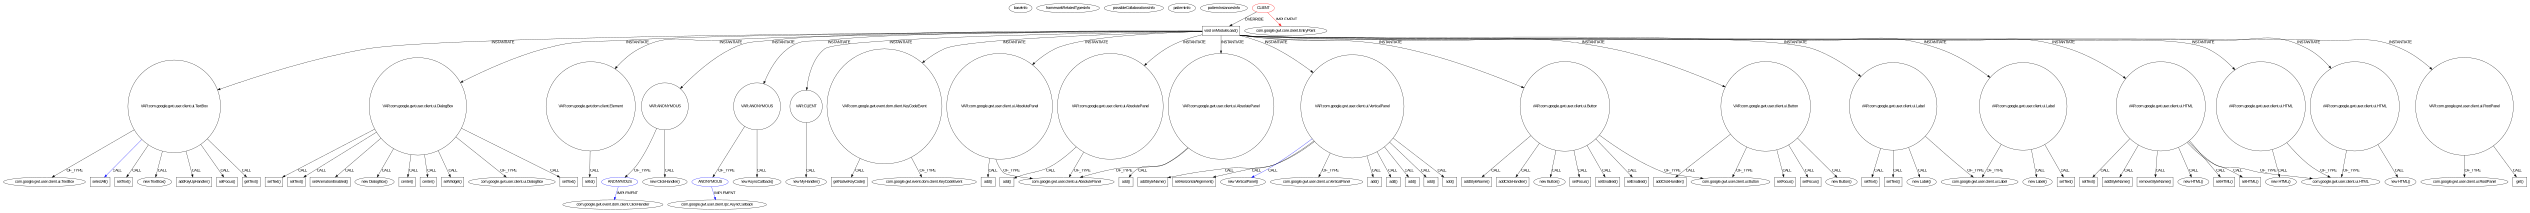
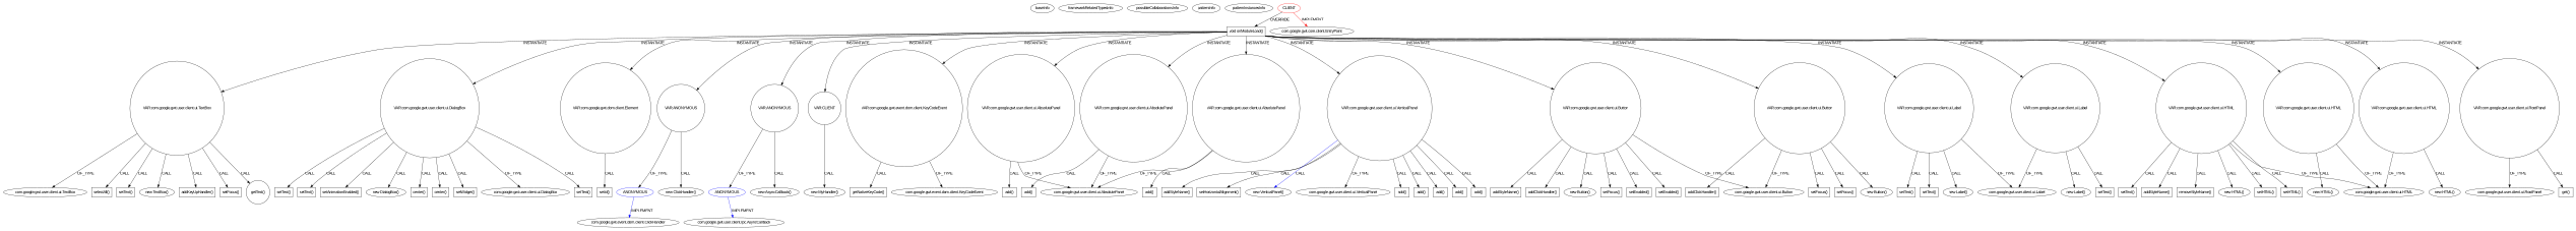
  digraph {
    fontname="Liberation Sans"
    node [fontname="Liberation Sans" isFrameworkType=false vertexType=INSIDE_CALL shape=box]
    edge [fontname="Liberation Sans"]
    baseInfo [category=pattern graphId=228 isAnonymous=false possibleRelation=true isFrameworkType="" vertexType="" shape=""]
    frameworkRelatedTypesInfo [0="com.google.gwt.core.client.EntryPoint" isFrameworkType="" vertexType="" shape=""]
    possibleCollaborationsInfo [0="228~INSTANTIATION-OVERRIDING_METHOD_DECLARATION-~com.google.gwt.core.client.EntryPoint ~com.google.gwt.event.dom.client.ClickHandler ~false~true" 1="228~INSTANTIATION-OVERRIDING_METHOD_DECLARATION-~com.google.gwt.core.client.EntryPoint ~com.google.gwt.user.client.rpc.AsyncCallback ~false~true" isFrameworkType="" vertexType="" shape=""]
    patternInfo [frequency=4.0 patternRootClient=0 isFrameworkType="" vertexType="" shape=""]
    patternInstancesInfo [0="lferna-Padel~/lferna-Padel/Padel-master/src/padel/client/Padel.java~Padel~3621" 1="marchold-BandRidesServer~/marchold-BandRidesServer/BandRidesServer-master/Band-Rides-Server/src/com/catglo/bandridesserver/client/Band_Rides_Server.java~Band_Rides_Server~3705" 2="hershal-supertictactoe~/hershal-supertictactoe/supertictactoe-master/src/com/supertictactoe/supertictactoe/client/SuperTicTacToe.java~SuperTicTacToe~1407" 3="bobvash-Resolution-Tracker~/bobvash-Resolution-Tracker/Resolution-Tracker-master/ResolutionTracker/src/com/bobvash/resolutiontracker/client/ResolutionTracker.java~ResolutionTracker~863" isFrameworkType="" vertexType="" shape=""]
    n6 [label="new TextBox()" vertexType=CONSTRUCTOR_CALL shape=""]
    n7 [label="VAR:com.google.gwt.user.client.ui.TextBox" shape=circle vertexType=VARIABLE_EXPRESION]
    n8 [label="addKeyUpHandler()"]
    n9 [label="setFocus()"]
-   n10 [label="getText()"]
+   n10 [label="getText()" shape=circle]
    n11 [label="com.google.gwt.user.client.ui.TextBox" vertexType=FRAMEWORK_CLASS_TYPE shape=""]
    n12 [label="selectAll()"]
    n13 [label="setText()"]
    n14 [label="void onModuleLoad()" vertexType=OVERRIDING_METHOD_DECLARATION]
    n15 [label="VAR:com.google.gwt.user.client.ui.DialogBox" shape=circle vertexType=VARIABLE_EXPRESION]
    n16 [label="VAR:com.google.gwt.dom.client.Element" shape=circle vertexType=VARIABLE_EXPRESION]
    n17 [label="VAR:ANONYMOUS" shape=circle vertexType=VARIABLE_EXPRESION]
    n18 [label="VAR:ANONYMOUS" shape=circle vertexType=VARIABLE_EXPRESION]
    n19 [label="VAR:CLIENT" shape=circle vertexType=VARIABLE_EXPRESION]
    n20 [label="VAR:com.google.gwt.event.dom.client.KeyCodeEvent" shape=circle vertexType=VARIABLE_EXPRESION]
    n21 [label="VAR:com.google.gwt.user.client.ui.AbsolutePanel" shape=circle vertexType=VARIABLE_EXPRESION]
    n22 [label="VAR:com.google.gwt.user.client.ui.AbsolutePanel" shape=circle vertexType=VARIABLE_EXPRESION]
    n23 [label="VAR:com.google.gwt.user.client.ui.VerticalPanel" shape=circle vertexType=VARIABLE_EXPRESION]
    n24 [label="VAR:com.google.gwt.user.client.ui.AbsolutePanel" shape=circle vertexType=VARIABLE_EXPRESION]
    n25 [label="VAR:com.google.gwt.user.client.ui.Button" shape=circle vertexType=VARIABLE_EXPRESION]
    n26 [label="VAR:com.google.gwt.user.client.ui.Button" shape=circle vertexType=VARIABLE_EXPRESION]
    n27 [label="VAR:com.google.gwt.user.client.ui.Label" shape=circle vertexType=VARIABLE_EXPRESION]
    n28 [label="VAR:com.google.gwt.user.client.ui.Label" shape=circle vertexType=VARIABLE_EXPRESION]
    n29 [label="VAR:com.google.gwt.user.client.ui.HTML" shape=circle vertexType=VARIABLE_EXPRESION]
    n30 [label="VAR:com.google.gwt.user.client.ui.HTML" shape=circle vertexType=VARIABLE_EXPRESION]
    n31 [label="VAR:com.google.gwt.user.client.ui.HTML" shape=circle vertexType=VARIABLE_EXPRESION]
    n32 [label="VAR:com.google.gwt.user.client.ui.RootPanel" shape=circle vertexType=VARIABLE_EXPRESION]
    n33 [label="center()"]
    n34 [label="center()"]
    n35 [label="setWidget()"]
    n36 [label="com.google.gwt.user.client.ui.DialogBox" vertexType=FRAMEWORK_CLASS_TYPE shape=""]
    n37 [label="setText()"]
    n38 [label="setText()"]
    n39 [label="setText()"]
    n40 [label="setAnimationEnabled()"]
    n41 [label="new DialogBox()" vertexType=CONSTRUCTOR_CALL shape=""]
    n42 [label="setId()"]
    n43 [color=blue label=ANONYMOUS vertexType=REFERENCE_ANONYMOUS_DECLARATION shape=""]
    n44 [label="new ClickHandler()" vertexType=CONSTRUCTOR_CALL shape=""]
    n45 [color=blue label=ANONYMOUS vertexType=REFERENCE_ANONYMOUS_DECLARATION shape=""]
    n46 [label="new AsyncCallback()" vertexType=CONSTRUCTOR_CALL shape=""]
    n47 [label="new MyHandler()" vertexType=CONSTRUCTOR_CALL shape=""]
    n48 [label="getNativeKeyCode()"]
    n49 [label="com.google.gwt.event.dom.client.KeyCodeEvent" vertexType=FRAMEWORK_CLASS_TYPE shape=""]
    n50 [label="add()"]
    n51 [label="com.google.gwt.user.client.ui.AbsolutePanel" vertexType=FRAMEWORK_CLASS_TYPE shape=""]
    n52 [label="add()"]
    n53 [label="add()"]
    n54 [label="add()"]
    n55 [label="add()"]
    n56 [label="add()"]
    n57 [label="add()"]
    n58 [label="addStyleName()"]
    n59 [label="setHorizontalAlignment()"]
    n60 [label="new VerticalPanel()" vertexType=CONSTRUCTOR_CALL shape=""]
    n61 [label="com.google.gwt.user.client.ui.VerticalPanel" vertexType=FRAMEWORK_CLASS_TYPE shape=""]
    n62 [label="add()"]
    n63 [label="addStyleName()"]
    n64 [label="addClickHandler()"]
    n65 [label="new Button()" vertexType=CONSTRUCTOR_CALL shape=""]
    n66 [label="setFocus()"]
    n67 [label="com.google.gwt.user.client.ui.Button" vertexType=FRAMEWORK_CLASS_TYPE shape=""]
    n68 [label="setEnabled()"]
    n69 [label="setEnabled()"]
    n70 [label="new Button()" vertexType=CONSTRUCTOR_CALL shape=""]
    n71 [label="addClickHandler()"]
    n72 [label="setFocus()"]
    n73 [label="setFocus()"]
    n74 [label="new Label()" vertexType=CONSTRUCTOR_CALL shape=""]
    n75 [label="setText()"]
    n76 [label="setText()"]
    n77 [label="com.google.gwt.user.client.ui.Label" vertexType=FRAMEWORK_CLASS_TYPE shape=""]
    n78 [label="new Label()" vertexType=CONSTRUCTOR_CALL shape=""]
    n79 [label="setText()"]
    n80 [label="setText()"]
    n81 [label="addStyleName()"]
    n82 [label="removeStyleName()"]
    n83 [label="new HTML()" vertexType=CONSTRUCTOR_CALL shape=""]
    n84 [label="com.google.gwt.user.client.ui.HTML" vertexType=FRAMEWORK_CLASS_TYPE shape=""]
    n85 [label="setHTML()"]
    n86 [label="setHTML()"]
    n87 [label="new HTML()" vertexType=CONSTRUCTOR_CALL shape=""]
    n88 [label="new HTML()" vertexType=CONSTRUCTOR_CALL shape=""]
    n89 [label="com.google.gwt.user.client.ui.RootPanel" vertexType=FRAMEWORK_CLASS_TYPE shape=""]
    n90 [label="get()"]
    n91 [color=red label=CLIENT vertexType=ROOT_CLIENT_CLASS_DECLARATION shape=""]
    n92 [label="com.google.gwt.core.client.EntryPoint" vertexType=FRAMEWORK_INTERFACE_TYPE shape=""]
    n93 [label="com.google.gwt.event.dom.client.ClickHandler" vertexType=FRAMEWORK_INTERFACE_TYPE shape=""]
    n94 [label="com.google.gwt.user.client.rpc.AsyncCallback" vertexType=FRAMEWORK_INTERFACE_TYPE shape=""]
    n7 -> n6 [label=CALL]
    n7 -> n8 [label=CALL]
    n7 -> n9 [label=CALL]
    n7 -> n10 [label=CALL]
    n7 -> n11 [label=OF_TYPE]
-   n7 -> n12 [label=CALL color=blue]
+   n7 -> n12 [label=CALL]
    n7 -> n13 [label=CALL]
    n14 -> n7 [label=INSTANTIATE]
    n14 -> n15 [label=INSTANTIATE]
    n14 -> n16 [label=INSTANTIATE]
    n14 -> n17 [label=INSTANTIATE]
    n14 -> n18 [label=INSTANTIATE]
    n14 -> n19 [label=INSTANTIATE]
    n14 -> n20 [label=INSTANTIATE]
    n14 -> n21 [label=INSTANTIATE]
    n14 -> n22 [label=INSTANTIATE]
    n14 -> n23 [label=INSTANTIATE]
    n14 -> n24 [label=INSTANTIATE]
    n14 -> n25 [label=INSTANTIATE]
    n14 -> n26 [label=INSTANTIATE]
    n14 -> n27 [label=INSTANTIATE]
    n14 -> n28 [label=INSTANTIATE]
    n14 -> n29 [label=INSTANTIATE]
    n14 -> n30 [label=INSTANTIATE]
    n14 -> n31 [label=INSTANTIATE]
    n14 -> n32 [label=INSTANTIATE]
    n15 -> n33 [label=CALL]
    n15 -> n34 [label=CALL]
    n15 -> n35 [label=CALL]
    n15 -> n36 [label=OF_TYPE]
    n15 -> n37 [label=CALL]
    n15 -> n38 [label=CALL]
    n15 -> n39 [label=CALL]
    n15 -> n40 [label=CALL]
    n15 -> n41 [label=CALL]
    n16 -> n42 [label=CALL]
    n17 -> n43 [label=OF_TYPE]
    n17 -> n44 [label=CALL]
    n18 -> n45 [label=OF_TYPE]
    n18 -> n46 [label=CALL]
    n19 -> n47 [label=CALL]
    n20 -> n48 [label=CALL]
    n20 -> n49 [label=OF_TYPE]
    n21 -> n50 [label=CALL]
    n21 -> n51 [label=OF_TYPE]
    n22 -> n51 [label=OF_TYPE]
    n22 -> n52 [label=CALL]
    n23 -> n53 [label=CALL]
    n23 -> n54 [label=CALL]
    n23 -> n55 [label=CALL]
    n23 -> n56 [label=CALL]
    n23 -> n57 [label=CALL]
    n23 -> n58 [label=CALL]
    n23 -> n59 [label=CALL]
    n23 -> n60 [color=blue label=CALL]
    n23 -> n61 [label=OF_TYPE]
    n24 -> n51 [label=OF_TYPE]
    n24 -> n62 [label=CALL]
    n25 -> n63 [label=CALL]
    n25 -> n64 [label=CALL]
    n25 -> n65 [label=CALL]
    n25 -> n66 [label=CALL]
    n25 -> n67 [label=OF_TYPE]
    n25 -> n68 [label=CALL]
    n25 -> n69 [label=CALL]
    n26 -> n67 [label=OF_TYPE]
    n26 -> n70 [label=CALL]
    n26 -> n71 [label=CALL]
    n26 -> n72 [label=CALL]
    n26 -> n73 [label=CALL]
    n27 -> n74 [label=CALL]
    n27 -> n75 [label=CALL]
    n27 -> n76 [label=CALL]
    n27 -> n77 [label=OF_TYPE]
    n28 -> n77 [label=OF_TYPE]
    n28 -> n78 [label=CALL]
    n28 -> n79 [label=CALL]
    n29 -> n80 [label=CALL]
    n29 -> n81 [label=CALL]
    n29 -> n82 [label=CALL]
    n29 -> n83 [label=CALL]
    n29 -> n84 [label=OF_TYPE]
    n29 -> n85 [label=CALL]
    n29 -> n86 [label=CALL]
    n30 -> n84 [label=OF_TYPE]
    n30 -> n87 [label=CALL]
    n31 -> n84 [label=OF_TYPE]
    n31 -> n88 [label=CALL]
    n32 -> n89 [label=OF_TYPE]
    n32 -> n90 [label=CALL]
    n43 -> n93 [color=blue label=IMPLEMENT]
    n45 -> n94 [color=blue label=IMPLEMENT]
    n91 -> n14 [label=OVERRIDE]
    n91 -> n92 [color=red label=IMPLEMENT]
  }
